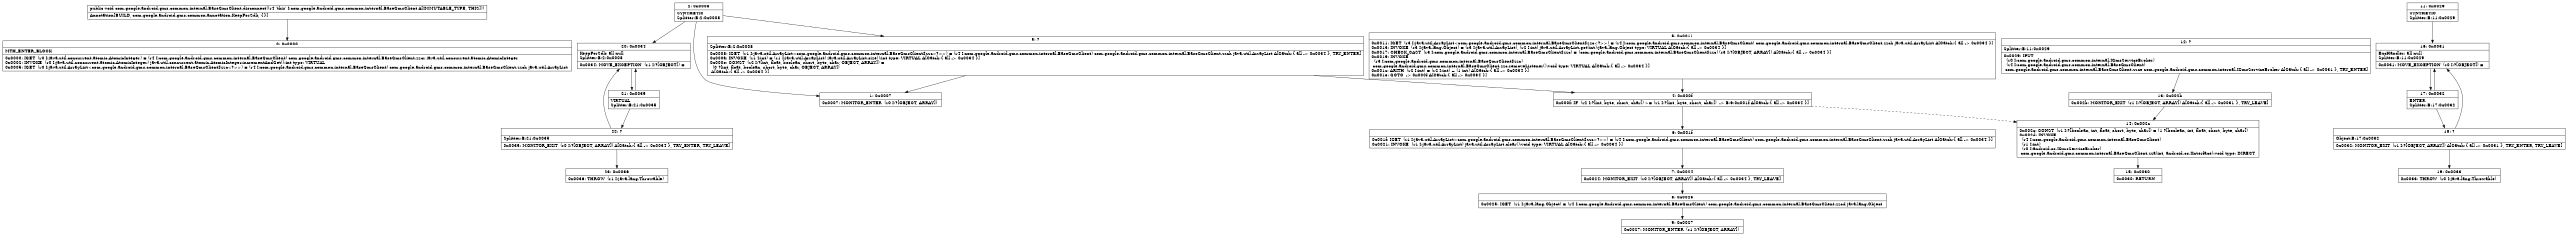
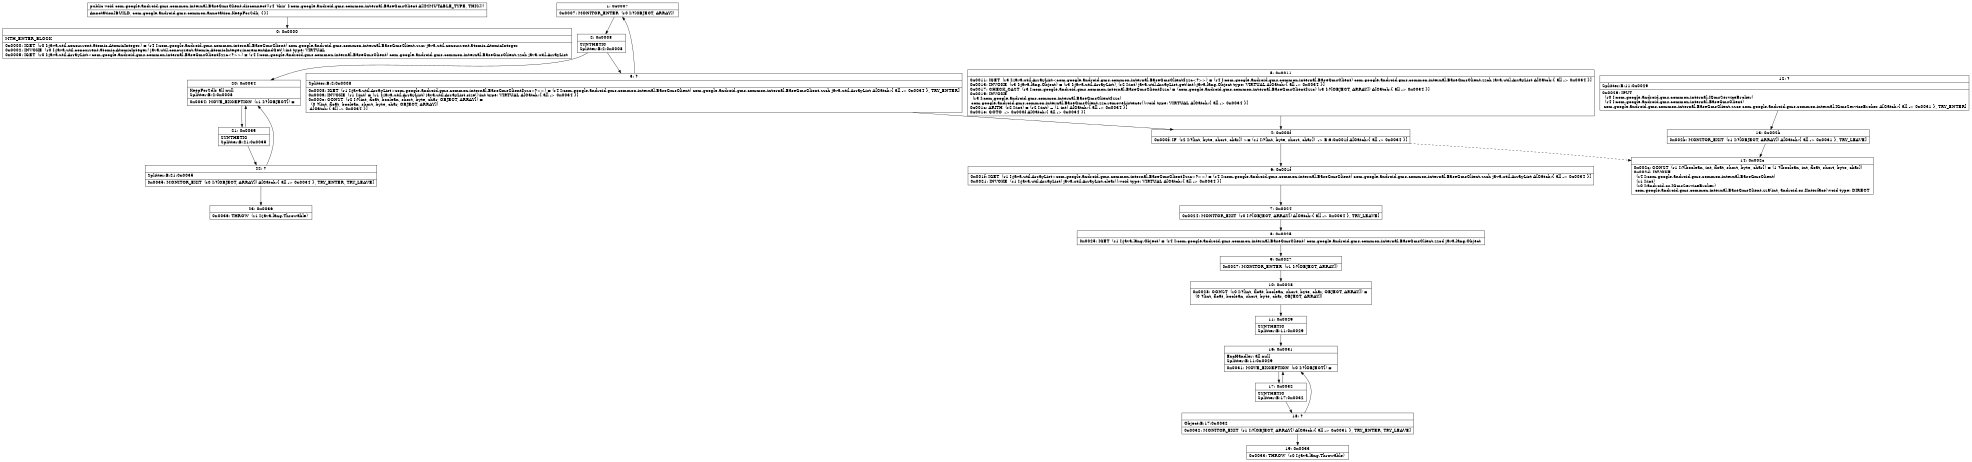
  digraph {
    node [shape=record]
    n1 [label="{0\:\ 0x0000|MTH_ENTER_BLOCK\l|0x0000: IGET  (r0 I:java.util.concurrent.atomic.AtomicInteger) = (r4 I:com.google.android.gms.common.internal.BaseGmsClient) com.google.android.gms.common.internal.BaseGmsClient.zzcr java.util.concurrent.atomic.AtomicInteger \l0x0002: INVOKE  (r0 I:java.util.concurrent.atomic.AtomicInteger) java.util.concurrent.atomic.AtomicInteger.incrementAndGet():int type: VIRTUAL \l0x0005: IGET  (r0 I:java.util.ArrayList\<com.google.android.gms.common.internal.BaseGmsClient$zzc\<?\>\>) = (r4 I:com.google.android.gms.common.internal.BaseGmsClient) com.google.android.gms.common.internal.BaseGmsClient.zzch java.util.ArrayList \l}"]
    n2 [label="{1\:\ 0x0007|0x0007: MONITOR_ENTER  (r0 I:?[OBJECT, ARRAY]) \l}"]
    n3 [label="{2\:\ 0x0008|SYNTHETIC\lSplitter:B:2:0x0008\l}"]
    n4 [label="{3\:\ ?|Splitter:B:2:0x0008\l|0x0008: IGET  (r1 I:java.util.ArrayList\<com.google.android.gms.common.internal.BaseGmsClient$zzc\<?\>\>) = (r4 I:com.google.android.gms.common.internal.BaseGmsClient) com.google.android.gms.common.internal.BaseGmsClient.zzch java.util.ArrayList A[Catch:\{ all \-\> 0x0034 \}, TRY_ENTER]\l0x000a: INVOKE  (r1 I:int) = (r1 I:java.util.ArrayList) java.util.ArrayList.size():int type: VIRTUAL A[Catch:\{ all \-\> 0x0034 \}]\l0x000e: CONST  (r2 I:?[int, float, boolean, short, byte, char, OBJECT, ARRAY]) = \l  (0 ?[int, float, boolean, short, byte, char, OBJECT, ARRAY])\l A[Catch:\{ all \-\> 0x0034 \}]\l}"]
    n5 [label="{20\:\ 0x0034|KeepForSdk: all null\lSplitter:B:2:0x0008\l|0x0034: MOVE_EXCEPTION  (r1 I:?[OBJECT]) =  \l}"]
    n6 [label="{4\:\ 0x000f|0x000f: IF  (r2 I:?[int, byte, short, char]) \>= (r1 I:?[int, byte, short, char])  \-\> B:6:0x001f A[Catch:\{ all \-\> 0x0034 \}]\l}"]
-   n7 [label="{21\:\ 0x0035|VIRTUAL\lSplitter:B:21:0x0035\l}"]
+   n7 [label="{21\:\ 0x0035|SYNTHETIC\lSplitter:B:21:0x0035\l}"]
    n8 [label="{6\:\ 0x001f|0x001f: IGET  (r1 I:java.util.ArrayList\<com.google.android.gms.common.internal.BaseGmsClient$zzc\<?\>\>) = (r4 I:com.google.android.gms.common.internal.BaseGmsClient) com.google.android.gms.common.internal.BaseGmsClient.zzch java.util.ArrayList A[Catch:\{ all \-\> 0x0034 \}]\l0x0021: INVOKE  (r1 I:java.util.ArrayList) java.util.ArrayList.clear():void type: VIRTUAL A[Catch:\{ all \-\> 0x0034 \}]\l}"]
    n9 [label="{14\:\ 0x002c|0x002c: CONST  (r1 I:?[boolean, int, float, short, byte, char]) = (1 ?[boolean, int, float, short, byte, char]) \l0x002d: INVOKE  \l  (r4 I:com.google.android.gms.common.internal.BaseGmsClient)\l  (r1 I:int)\l  (r0 I:android.os.IGmsServiceBroker)\l com.google.android.gms.common.internal.BaseGmsClient.zza(int, android.os.IInterface):void type: DIRECT \l}"]
    n10 [label="{5\:\ 0x0011|0x0011: IGET  (r3 I:java.util.ArrayList\<com.google.android.gms.common.internal.BaseGmsClient$zzc\<?\>\>) = (r4 I:com.google.android.gms.common.internal.BaseGmsClient) com.google.android.gms.common.internal.BaseGmsClient.zzch java.util.ArrayList A[Catch:\{ all \-\> 0x0034 \}]\l0x0013: INVOKE  (r3 I:java.lang.Object) = (r3 I:java.util.ArrayList), (r2 I:int) java.util.ArrayList.get(int):java.lang.Object type: VIRTUAL A[Catch:\{ all \-\> 0x0034 \}]\l0x0017: CHECK_CAST  (r3 I:com.google.android.gms.common.internal.BaseGmsClient$zzc) = (com.google.android.gms.common.internal.BaseGmsClient$zzc) (r3 I:?[OBJECT, ARRAY]) A[Catch:\{ all \-\> 0x0034 \}]\l0x0019: INVOKE  \l  (r3 I:com.google.android.gms.common.internal.BaseGmsClient$zzc)\l com.google.android.gms.common.internal.BaseGmsClient.zzc.removeListener():void type: VIRTUAL A[Catch:\{ all \-\> 0x0034 \}]\l0x001c: ARITH  (r2 I:int) = (r2 I:int) + (1 int) A[Catch:\{ all \-\> 0x0034 \}]\l0x001e: GOTO  \-\> 0x000f A[Catch:\{ all \-\> 0x0034 \}]\l}"]
    n11 [label="{7\:\ 0x0024|0x0024: MONITOR_EXIT  (r0 I:?[OBJECT, ARRAY]) A[Catch:\{ all \-\> 0x0034 \}, TRY_LEAVE]\l}"]
    n12 [label="{8\:\ 0x0025|0x0025: IGET  (r1 I:java.lang.Object) = (r4 I:com.google.android.gms.common.internal.BaseGmsClient) com.google.android.gms.common.internal.BaseGmsClient.zzcd java.lang.Object \l}"]
    n13 [label="{9\:\ 0x0027|0x0027: MONITOR_ENTER  (r1 I:?[OBJECT, ARRAY]) \l}"]
+   n14 [label="{10\:\ 0x0028|0x0028: CONST  (r0 I:?[int, float, boolean, short, byte, char, OBJECT, ARRAY]) = \l  (0 ?[int, float, boolean, short, byte, char, OBJECT, ARRAY])\l \l}"]
    n15 [label="{11\:\ 0x0029|SYNTHETIC\lSplitter:B:11:0x0029\l}"]
    n16 [label="{16\:\ 0x0031|ExcHandler: all null\lSplitter:B:11:0x0029\l|0x0031: MOVE_EXCEPTION  (r0 I:?[OBJECT]) =  \l}"]
    n17 [label="{12\:\ ?|Splitter:B:11:0x0029\l|0x0029: IPUT  \l  (r0 I:com.google.android.gms.common.internal.IGmsServiceBroker)\l  (r4 I:com.google.android.gms.common.internal.BaseGmsClient)\l com.google.android.gms.common.internal.BaseGmsClient.zzce com.google.android.gms.common.internal.IGmsServiceBroker A[Catch:\{ all \-\> 0x0031 \}, TRY_ENTER]\l}"]
    n18 [label="{13\:\ 0x002b|0x002b: MONITOR_EXIT  (r1 I:?[OBJECT, ARRAY]) A[Catch:\{ all \-\> 0x0031 \}, TRY_LEAVE]\l}"]
-   n19 [label="{17\:\ 0x0032|ENTER\lSplitter:B:17:0x0032\l}"]
-   n20 [label="{15\:\ 0x0030|0x0030: RETURN   \l}"]
+   n19 [label="{17\:\ 0x0032|SYNTHETIC\lSplitter:B:17:0x0032\l}"]
    n21 [label="{18\:\ ?|Object:B:17:0x0032\l|0x0032: MONITOR_EXIT  (r1 I:?[OBJECT, ARRAY]) A[Catch:\{ all \-\> 0x0031 \}, TRY_ENTER, TRY_LEAVE]\l}"]
    n22 [label="{19\:\ 0x0033|0x0033: THROW  (r0 I:java.lang.Throwable) \l}"]
    n23 [label="{22\:\ ?|Splitter:B:21:0x0035\l|0x0035: MONITOR_EXIT  (r0 I:?[OBJECT, ARRAY]) A[Catch:\{ all \-\> 0x0034 \}, TRY_ENTER, TRY_LEAVE]\l}"]
    n24 [label="{23\:\ 0x0036|0x0036: THROW  (r1 I:java.lang.Throwable) \l}"]
    n25 [label="{public void com.google.android.gms.common.internal.BaseGmsClient.disconnect((r4 'this' I:com.google.android.gms.common.internal.BaseGmsClient A[IMMUTABLE_TYPE, THIS]))  | Annotation[BUILD, com.google.android.gms.common.annotation.KeepForSdk, \{\}]\l}"]
-   n3 -> n2
+   n2 -> n3
    n3 -> n4
    n3 -> n5
    n4 -> n2
    n4 -> n6
    n5 -> n7
    n6 -> n8
    n6 -> n9 [style=dashed]
    n7 -> n5
    n7 -> n23
    n8 -> n11
-   n9 -> n20
    n10 -> n6
    n11 -> n12
    n12 -> n13
+   n13 -> n14
+   n14 -> n15
    n15 -> n16
    n16 -> n19
    n17 -> n18
    n18 -> n9
    n19 -> n16
    n19 -> n21
    n21 -> n16
    n21 -> n22
    n23 -> n5
    n23 -> n24
    n25 -> n1
  }
